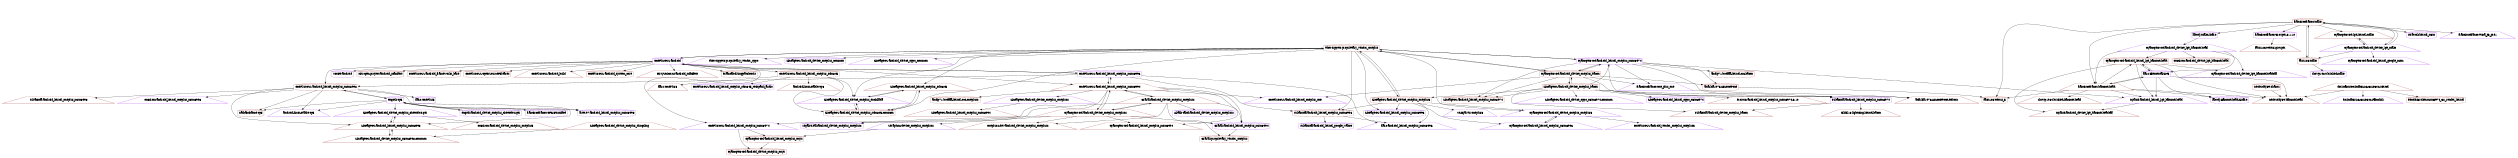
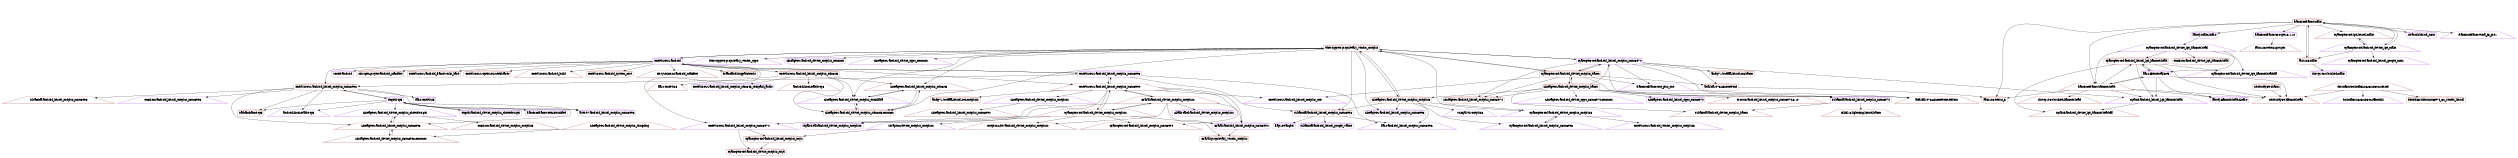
  digraph {
    node [color=brown shape=cylinder]
    "OnePlusOSS/android_kernel_oneplus_sdm845" [l="-26.414,-22.044"]
    "OnePlusOSS/android_kernel_oneplus_sdm845_techpack_audio" [color=purple l="-26.433,-22.063"]
    "LineageOS/android_kernel_oneplus_sdm845" [l="-26.401,-22.024" shape=trapezium]
    "android-linux-stable/op6" [l="-26.399,-22.071" shape=trapezium]
    "flar2/OnePlus6" [l="-26.42,-22.075" shape=trapezium]
    "LineageOS/android_device_oneplus_enchilada" [color=purple l="-26.386,-22.034" shape=trapezium]
    "LineageOS/android_device_oneplus_sdm845-common" [l="-26.389,-22.019"]
    "OnePlusOSS/android_kernel_oneplus_msm8998" [l="-26.523,-22.023"]
    "engstk/op5" [color=purple l="-26.553,-22.048"]
    "nathanchance/op5" [l="-26.529,-22.053"]
    "LineageOS/android_kernel_oneplus_msm8998" [l="-26.575,-22.032" shape=trapezium]
    "flar2/OnePlus5" [color=purple l="-26.543,-22.005"]
    "sultanxda/android_kernel_oneplus_msm8998" [l="-26.51,-22.045" shape=trapezium]
    "android-linux-stable/op5" [color=purple l="-26.549,-22.026" shape=trapezium]
    "omnirom/android_kernel_oneplus_msm8998" [color=purple l="-26.504,-22.032" shape=trapezium]
    "arter97/android_kernel_oneplus_msm8998" [color=purple l="-26.537,-22.038"]
    "engstk/android_device_oneplus_cheeseburger" [color=purple l="-26.555,-22.073"]
    "franciscofranco/OP5-5T-unified" [color=purple l="-26.572,-22.067"]
    "LineageOS/android_device_oneplus_cheeseburger" [color=purple l="-26.585,-22.049" shape=trapezium]
    "LineageOS/android_device_oneplus_msm8998-common" [l="-26.601,-22.027" shape=trapezium]
    "omnirom/android_device_oneplus_oneplus5" [l="-26.605,-22.062" shape=trapezium]
    "OnePlusOSS/android_kernel_oneplus_msm8996" [color=purple l="-26.47,-21.98"]
    "flar2/android_kernel_oneplus_msm8996" [color=purple l="-26.428,-21.969" shape=trapezium]
    "sultanxda/android_kernel_oneplus_msm8996" [l="-26.416,-21.982"]
    "OnePlusOSS/android" [color=purple l="-26.449,-21.997"]
    "OnePlusOSS/android_kernel_oneplus_msm8994" [l="-26.481,-21.944" shape=trapezium]
+   "frap129/angler" [color=purple l="-26.418,-22.005"]
    "sultanxda/android_kernel_google_wahoo" [color=purple l="-25.927,-21.332"]
    "TheMuppets/proprietary_vendor_oneplus" [l="-26.375,-21.991"]
    "MoKee/android" [color=purple l="-26.034,-21.207"]
    "nitrogen-project/android_manifest" [l="-26.031,-21.229"]
    "OnePlusOSS/android_frameworks_base" [l="-26.474,-22.011"]
    "OnePlusOSS/OpenSourceReleases" [l="-26.462,-22.024"]
    "OnePlusOSS/android_build" [l="-26.449,-21.977" shape=trapezium]
    "OnePlusOSS/android_system_core" [l="-26.445,-22.021"]
    "OnePlusOSS/android_kernel_oneplus_msm8974" [color=purple l="-26.454,-21.947" shape=trapezium]
    "DirtyUnicorns/android_manifest" [l="-26.031,-21.262" shape=trapezium]
    "erfanoabdi/imgpatchtools" [l="-25.818,-21.251"]
    "LineageOS/android_device_oneplus_oneplus2" [color=purple l="-26.532,-21.941" shape=trapezium]
    "Grarak/android_device_oneplus_oneplus2" [l="-26.49,-21.908" shape=trapezium]
    "Grarak/android_kernel_oneplus_msm8994" [color=purple l="-26.481,-21.919"]
    "CyanogenMod/android_device_oneplus_oneplus2" [l="-26.505,-21.919" shape=trapezium]
    "CyanogenMod/android_kernel_oneplus_msm8994" [l="-26.504,-21.938" shape=trapezium]
    "OnePlusOSS/android_kernel_oneplus_one" [color=purple l="-26.411,-21.947" shape=trapezium]
    "andip71/boeffla-kernel-oos-oneplus2" [l="-26.501,-21.954"]
    "CyanogenMod/android_device_oneplus_oneplus3" [color=purple l="-26.362,-21.95" shape=trapezium]
    "CyanogenMod/android_kernel_oneplus_msm8974" [color=purple l="-26.308,-21.966"]
    "LineageOS/android_kernel_oneplus_msm8996" [color=purple l="-26.394,-21.982"]
    "LineageOS/android_device_oneplus_oneplus3" [l="-26.382,-21.966"]
    "TheMuppets/proprietary_vendor_oppo" [color=purple l="-26.355,-22.006" shape=trapezium]
    "CyanogenMod/android_device_oneplus_bacon" [l="-26.337,-21.975"]
    "LineageOS/android_device_oneplus_common" [color=purple l="-26.362,-22.018"]
    "LineageOS/android_device_oppo_common" [color=purple l="-26.374,-22.011" shape=trapezium]
    "CyanogenMod/android_device_oneplus_onyx" [l="-26.453,-21.92"]
    "CyanogenMod/android_kernel_oneplus_onyx" [l="-26.44,-21.928"]
    "LineageOS/android_kernel_oneplus_msm8994" [l="-26.557,-21.935" shape=trapezium]
    "Grarak/proprietary_vendor_oneplus" [l="-26.476,-21.897"]
    "Altaf-Mahdi/android_device_oneplus_oneplus2" [color=purple l="-26.492,-21.883"]
    "regalstreak/android_device_oneplus_oneplus2" [color=purple l="-26.504,-21.894"]
    "oneplus2-dev/android_device_oneplus_oneplus2" [l="-26.513,-21.902" shape=trapezium]
    "Seraph08/device_oneplus_oneplus2" [color=purple l="-26.531,-21.906" shape=trapezium]
    "franciscofranco/Grouper-3.1.10" [color=purple l="-26.125,-21.945"]
    "faux123/Nexus-grouper" [l="-26.101,-21.939" shape=trapezium]
    "franciscofranco/mako" [l="-26.168,-21.957"]
    "faux123/mako" [l="-26.167,-21.983"]
    "CyanogenMod/lge-kernel-mako" [l="-26.135,-21.965" shape=trapezium]
    "stratosk/kernel_msm" [color=purple l="-26.167,-21.936"]
    "CyanogenMod/android_device_lge_mako" [color=purple l="-26.144,-21.981" shape=trapezium]
    "faux123/Nexus_5" [l="-26.231,-21.952"]
    "labodj/mako-linaro" [color=purple l="-26.185,-21.966"]
    "franciscofranco/hammerhead" [l="-26.212,-21.919" shape=trapezium]
    "franciscofranco/Tuna_JB_pre1" [color=purple l="-26.145,-21.936" shape=trapezium]
    "showp1984/bricked-mako" [color=purple l="-26.165,-22.006"]
    "CyanogenMod/android_kernel_google_msm" [color=purple l="-26.119,-21.998" shape=trapezium]
    "CyanogenMod/android_device_lge_hammerhead" [color=purple l="-26.189,-21.888" shape=trapezium]
    "CyanogenMod/android_kernel_lge_hammerhead" [l="-26.204,-21.902"]
    "myfluxi/android_kernel_lge_hammerhead" [color=purple l="-26.243,-21.925" shape=trapezium]
    "flar2/ElementalX-N5" [color=purple l="-26.22,-21.897"]
    "neobuddy89/hammerhead" [l="-26.211,-21.878" shape=trapezium]
    "labodj/Hammerhead-Linaro" [color=purple l="-26.235,-21.898"]
    "showp1984/bricked-hammerhead" [l="-26.244,-21.91" shape=trapezium]
    "CyanogenMod/android_device_lge_hammerheadcaf" [color=purple l="-26.177,-21.902" shape=trapezium]
    "myfluxi/android_device_lge_hammerheadcaf" [l="-26.228,-21.914" shape=trapezium]
    "CyanogenMod/android_kernel_oneplus_msm8996" [color=purple l="-26.374,-21.938" shape=trapezium]
    "OnePlusOSS/android_vendor_oneplus_oneplus3" [color=purple l="-26.353,-21.923" shape=trapezium]
    "LineageOS/android_kernel_oneplus_msm8974" [l="-26.315,-21.982"]
    "sultanxda/android_kernel_oneplus_msm8974" [color=purple l="-26.298,-21.992"]
    "franciscofranco/one_plus_one" [color=purple l="-26.291,-21.97" shape=trapezium]
    "anarkia1976/AK-OnePone" [l="-26.325,-21.95"]
    "andip71/boeffla-kernel-cm-bacon" [l="-26.299,-21.94"]
    "anarkia1976/AK-OnePone-Reborn" [l="-26.286,-21.955" shape=trapezium]
    "MSF-Jarvis/oneplus3" [color=purple l="-26.391,-21.929" shape=trapezium]
    "LineageOS/android_device_oneplus_bacon" [l="-26.323,-22"]
    "sultanxda/android_device_oneplus_bacon" [l="-26.298,-22.012" shape=trapezium]
    "nikhil18/lightning-kernel-bacon" [l="-26.271,-22.005" shape=trapezium]
    "LineageOS/android_device_oppo_msm8974-common" [color=purple l="-26.315,-22.023" shape=trapezium]
    "LineageOS/android_kernel_oppo_msm8974" [color=purple l="-26.329,-22.029"]
    "erorcun/android_kernel_oneplus_msm8974-3.10" [l="-26.303,-22.028" shape=trapezium]
    "omnirom/android_device_lge_hammerhead" [l="-26.167,-21.872"]
    "LineageOS/android_device_oneplus_dumpling" [l="-26.63,-22.024" shape=trapezium]
    "neobuddy89/shamu" [l="-26.223,-21.854"]
    "dorimanx/Dorimanx-LG-G2-D802-Kernel" [l="-26.197,-21.844" shape=trapezium]
    "dorimanx/LG-G2-D802-Ramdisk" [color=purple l="-26.2,-21.826" shape=trapezium]
    "RenderBroken/msm8974_G2_render_kernel" [l="-26.181,-21.828"]
    "OnePlusOSS/android_kernel_oneplus_sdm845" -> "OnePlusOSS/android_kernel_oneplus_sdm845_techpack_audio"
+   "OnePlusOSS/android_kernel_oneplus_sdm845" -> "LineageOS/android_kernel_oneplus_sdm845"
    "OnePlusOSS/android_kernel_oneplus_sdm845" -> "android-linux-stable/op6"
    "OnePlusOSS/android_kernel_oneplus_sdm845" -> "flar2/OnePlus6"
    "OnePlusOSS/android_kernel_oneplus_sdm845" -> "LineageOS/android_device_oneplus_enchilada"
    "OnePlusOSS/android_kernel_oneplus_sdm845" -> "LineageOS/android_device_oneplus_sdm845-common"
    "LineageOS/android_kernel_oneplus_sdm845" -> "LineageOS/android_device_oneplus_enchilada"
    "LineageOS/android_kernel_oneplus_sdm845" -> "LineageOS/android_device_oneplus_sdm845-common"
    "LineageOS/android_device_oneplus_enchilada" -> "LineageOS/android_kernel_oneplus_sdm845"
    "LineageOS/android_device_oneplus_enchilada" -> "LineageOS/android_device_oneplus_sdm845-common"
    "LineageOS/android_device_oneplus_sdm845-common" -> "LineageOS/android_kernel_oneplus_sdm845"
    "LineageOS/android_device_oneplus_sdm845-common" -> "LineageOS/android_device_oneplus_enchilada"
    "OnePlusOSS/android_kernel_oneplus_msm8998" -> "engstk/op5"
    "OnePlusOSS/android_kernel_oneplus_msm8998" -> "nathanchance/op5"
    "OnePlusOSS/android_kernel_oneplus_msm8998" -> "LineageOS/android_kernel_oneplus_msm8998"
    "OnePlusOSS/android_kernel_oneplus_msm8998" -> "flar2/OnePlus5"
    "OnePlusOSS/android_kernel_oneplus_msm8998" -> "sultanxda/android_kernel_oneplus_msm8998"
    "OnePlusOSS/android_kernel_oneplus_msm8998" -> "android-linux-stable/op5"
    "OnePlusOSS/android_kernel_oneplus_msm8998" -> "omnirom/android_kernel_oneplus_msm8998"
    "OnePlusOSS/android_kernel_oneplus_msm8998" -> "arter97/android_kernel_oneplus_msm8998"
    "engstk/op5" -> "OnePlusOSS/android_kernel_oneplus_msm8998"
    "engstk/op5" -> "nathanchance/op5"
    "engstk/op5" -> "LineageOS/android_kernel_oneplus_msm8998"
    "engstk/op5" -> "android-linux-stable/op5"
    "engstk/op5" -> "arter97/android_kernel_oneplus_msm8998"
    "engstk/op5" -> "engstk/android_device_oneplus_cheeseburger"
    "engstk/op5" -> "franciscofranco/OP5-5T-unified"
    "engstk/op5" -> "LineageOS/android_device_oneplus_cheeseburger"
    "LineageOS/android_kernel_oneplus_msm8998" -> "LineageOS/android_device_oneplus_cheeseburger"
    "LineageOS/android_kernel_oneplus_msm8998" -> "LineageOS/android_device_oneplus_msm8998-common"
    "engstk/android_device_oneplus_cheeseburger" -> "engstk/op5"
    "LineageOS/android_device_oneplus_cheeseburger" -> "LineageOS/android_kernel_oneplus_msm8998"
    "LineageOS/android_device_oneplus_cheeseburger" -> "omnirom/android_device_oneplus_oneplus5"
    "LineageOS/android_device_oneplus_msm8998-common" -> "LineageOS/android_kernel_oneplus_msm8998"
    "OnePlusOSS/android_kernel_oneplus_msm8996" -> "OnePlusOSS/android_kernel_oneplus_msm8998"
    "OnePlusOSS/android_kernel_oneplus_msm8996" -> "flar2/android_kernel_oneplus_msm8996"
    "OnePlusOSS/android_kernel_oneplus_msm8996" -> "sultanxda/android_kernel_oneplus_msm8996"
    "OnePlusOSS/android_kernel_oneplus_msm8996" -> "OnePlusOSS/android"
    "OnePlusOSS/android_kernel_oneplus_msm8996" -> "OnePlusOSS/android_kernel_oneplus_msm8994"
    "sultanxda/android_kernel_oneplus_msm8996" -> "flar2/android_kernel_oneplus_msm8996"
+   "sultanxda/android_kernel_oneplus_msm8996" -> "frap129/angler"
    "sultanxda/android_kernel_oneplus_msm8996" -> "sultanxda/android_kernel_google_wahoo" [e=1]
    "OnePlusOSS/android" -> "OnePlusOSS/android_kernel_oneplus_sdm845"
    "OnePlusOSS/android" -> "OnePlusOSS/android_kernel_oneplus_msm8998"
    "OnePlusOSS/android" -> "OnePlusOSS/android_kernel_oneplus_msm8996"
    "OnePlusOSS/android" -> "OnePlusOSS/android_kernel_oneplus_msm8994"
    "OnePlusOSS/android" -> "TheMuppets/proprietary_vendor_oneplus"
    "OnePlusOSS/android" -> "MoKee/android" [e=1]
    "OnePlusOSS/android" -> "nitrogen-project/android_manifest" [e=1]
    "OnePlusOSS/android" -> "OnePlusOSS/android_frameworks_base"
    "OnePlusOSS/android" -> "OnePlusOSS/OpenSourceReleases"
    "OnePlusOSS/android" -> "OnePlusOSS/android_build"
    "OnePlusOSS/android" -> "OnePlusOSS/android_system_core"
    "OnePlusOSS/android" -> "OnePlusOSS/android_kernel_oneplus_msm8974"
    "OnePlusOSS/android" -> "DirtyUnicorns/android_manifest" [e=1]
    "OnePlusOSS/android" -> "erfanoabdi/imgpatchtools" [e=1]
    "OnePlusOSS/android_kernel_oneplus_msm8994" -> "OnePlusOSS/android_kernel_oneplus_msm8996"
    "OnePlusOSS/android_kernel_oneplus_msm8994" -> "OnePlusOSS/android_kernel_oneplus_msm8974"
    "OnePlusOSS/android_kernel_oneplus_msm8994" -> "LineageOS/android_device_oneplus_oneplus2"
    "OnePlusOSS/android_kernel_oneplus_msm8994" -> "Grarak/android_device_oneplus_oneplus2"
    "OnePlusOSS/android_kernel_oneplus_msm8994" -> "Grarak/android_kernel_oneplus_msm8994"
    "OnePlusOSS/android_kernel_oneplus_msm8994" -> "CyanogenMod/android_device_oneplus_oneplus2"
    "OnePlusOSS/android_kernel_oneplus_msm8994" -> "CyanogenMod/android_kernel_oneplus_msm8994"
    "OnePlusOSS/android_kernel_oneplus_msm8994" -> "OnePlusOSS/android_kernel_oneplus_one"
    "OnePlusOSS/android_kernel_oneplus_msm8994" -> "andip71/boeffla-kernel-oos-oneplus2"
    "TheMuppets/proprietary_vendor_oneplus" -> "LineageOS/android_kernel_oneplus_sdm845"
    "TheMuppets/proprietary_vendor_oneplus" -> "LineageOS/android_device_oneplus_enchilada"
    "TheMuppets/proprietary_vendor_oneplus" -> "LineageOS/android_device_oneplus_sdm845-common"
    "TheMuppets/proprietary_vendor_oneplus" -> "sultanxda/android_kernel_oneplus_msm8996"
    "TheMuppets/proprietary_vendor_oneplus" -> "OnePlusOSS/android"
    "TheMuppets/proprietary_vendor_oneplus" -> "CyanogenMod/android_device_oneplus_oneplus3"
    "TheMuppets/proprietary_vendor_oneplus" -> "CyanogenMod/android_kernel_oneplus_msm8974"
    "TheMuppets/proprietary_vendor_oneplus" -> "LineageOS/android_kernel_oneplus_msm8996"
    "TheMuppets/proprietary_vendor_oneplus" -> "LineageOS/android_device_oneplus_oneplus3"
    "TheMuppets/proprietary_vendor_oneplus" -> "TheMuppets/proprietary_vendor_oppo"
    "TheMuppets/proprietary_vendor_oneplus" -> "CyanogenMod/android_device_oneplus_bacon"
    "TheMuppets/proprietary_vendor_oneplus" -> "LineageOS/android_device_oneplus_common"
    "TheMuppets/proprietary_vendor_oneplus" -> "LineageOS/android_device_oppo_common"
    "OnePlusOSS/android_kernel_oneplus_msm8974" -> "CyanogenMod/android_device_oneplus_onyx"
    "OnePlusOSS/android_kernel_oneplus_msm8974" -> "CyanogenMod/android_kernel_oneplus_onyx"
    "LineageOS/android_device_oneplus_oneplus2" -> "LineageOS/android_kernel_oneplus_msm8994"
    "Grarak/android_device_oneplus_oneplus2" -> "OnePlusOSS/android_kernel_oneplus_msm8994"
    "Grarak/android_device_oneplus_oneplus2" -> "Grarak/android_kernel_oneplus_msm8994"
    "Grarak/android_device_oneplus_oneplus2" -> "CyanogenMod/android_device_oneplus_oneplus2"
    "Grarak/android_device_oneplus_oneplus2" -> "Grarak/proprietary_vendor_oneplus"
    "Grarak/android_device_oneplus_oneplus2" -> "Altaf-Mahdi/android_device_oneplus_oneplus2"
    "Grarak/android_device_oneplus_oneplus2" -> "regalstreak/android_device_oneplus_oneplus2"
    "Grarak/android_device_oneplus_oneplus2" -> "oneplus2-dev/android_device_oneplus_oneplus2"
    "Grarak/android_kernel_oneplus_msm8994" -> "Grarak/proprietary_vendor_oneplus"
    "CyanogenMod/android_device_oneplus_oneplus2" -> "OnePlusOSS/android_kernel_oneplus_msm8994"
    "CyanogenMod/android_device_oneplus_oneplus2" -> "Grarak/android_device_oneplus_oneplus2"
    "CyanogenMod/android_device_oneplus_oneplus2" -> "Grarak/android_kernel_oneplus_msm8994"
    "CyanogenMod/android_device_oneplus_oneplus2" -> "CyanogenMod/android_kernel_oneplus_msm8994"
    "CyanogenMod/android_device_oneplus_oneplus2" -> "regalstreak/android_device_oneplus_oneplus2"
    "CyanogenMod/android_device_oneplus_oneplus2" -> "oneplus2-dev/android_device_oneplus_oneplus2"
    "CyanogenMod/android_device_oneplus_oneplus2" -> "Seraph08/device_oneplus_oneplus2"
    "CyanogenMod/android_device_oneplus_oneplus3" -> "CyanogenMod/android_kernel_oneplus_msm8996"
    "CyanogenMod/android_device_oneplus_oneplus3" -> "OnePlusOSS/android_vendor_oneplus_oneplus3"
    "CyanogenMod/android_kernel_oneplus_msm8974" -> "TheMuppets/proprietary_vendor_oneplus"
    "CyanogenMod/android_kernel_oneplus_msm8974" -> "CyanogenMod/android_device_oneplus_bacon"
    "CyanogenMod/android_kernel_oneplus_msm8974" -> "myfluxi/android_kernel_lge_hammerhead"
    "CyanogenMod/android_kernel_oneplus_msm8974" -> "LineageOS/android_kernel_oneplus_msm8974"
    "CyanogenMod/android_kernel_oneplus_msm8974" -> "sultanxda/android_kernel_oneplus_msm8974"
    "CyanogenMod/android_kernel_oneplus_msm8974" -> "franciscofranco/one_plus_one"
    "CyanogenMod/android_kernel_oneplus_msm8974" -> "anarkia1976/AK-OnePone"
    "CyanogenMod/android_kernel_oneplus_msm8974" -> "andip71/boeffla-kernel-cm-bacon"
    "CyanogenMod/android_kernel_oneplus_msm8974" -> "anarkia1976/AK-OnePone-Reborn"
    "LineageOS/android_device_oneplus_oneplus3" -> "flar2/android_kernel_oneplus_msm8996"
    "LineageOS/android_device_oneplus_oneplus3" -> "sultanxda/android_kernel_oneplus_msm8996"
    "LineageOS/android_device_oneplus_oneplus3" -> "TheMuppets/proprietary_vendor_oneplus"
    "LineageOS/android_device_oneplus_oneplus3" -> "CyanogenMod/android_device_oneplus_oneplus3"
    "LineageOS/android_device_oneplus_oneplus3" -> "LineageOS/android_kernel_oneplus_msm8996"
    "LineageOS/android_device_oneplus_oneplus3" -> "CyanogenMod/android_kernel_oneplus_msm8996"
    "LineageOS/android_device_oneplus_oneplus3" -> "MSF-Jarvis/oneplus3"
    "CyanogenMod/android_device_oneplus_bacon" -> "TheMuppets/proprietary_vendor_oneplus"
    "CyanogenMod/android_device_oneplus_bacon" -> "OnePlusOSS/android_kernel_oneplus_one"
    "CyanogenMod/android_device_oneplus_bacon" -> "CyanogenMod/android_kernel_oneplus_msm8974"
    "CyanogenMod/android_device_oneplus_bacon" -> "LineageOS/android_kernel_oneplus_msm8974"
    "CyanogenMod/android_device_oneplus_bacon" -> "sultanxda/android_kernel_oneplus_msm8974"
    "CyanogenMod/android_device_oneplus_bacon" -> "franciscofranco/one_plus_one"
    "CyanogenMod/android_device_oneplus_bacon" -> "anarkia1976/AK-OnePone"
    "CyanogenMod/android_device_oneplus_bacon" -> "LineageOS/android_device_oneplus_bacon"
    "CyanogenMod/android_kernel_oneplus_onyx" -> "CyanogenMod/android_device_oneplus_onyx"
    "Seraph08/device_oneplus_oneplus2" -> "CyanogenMod/android_kernel_oneplus_onyx"
    "franciscofranco/Grouper-3.1.10" -> "faux123/Nexus-grouper"
    "franciscofranco/mako" -> "franciscofranco/Grouper-3.1.10"
    "franciscofranco/mako" -> "faux123/mako"
    "franciscofranco/mako" -> "CyanogenMod/lge-kernel-mako"
    "franciscofranco/mako" -> "stratosk/kernel_msm"
    "franciscofranco/mako" -> "CyanogenMod/android_device_lge_mako"
    "franciscofranco/mako" -> "faux123/Nexus_5"
    "franciscofranco/mako" -> "labodj/mako-linaro"
    "franciscofranco/mako" -> "franciscofranco/hammerhead"
    "franciscofranco/mako" -> "franciscofranco/Tuna_JB_pre1"
    "faux123/mako" -> "franciscofranco/mako"
    "faux123/mako" -> "showp1984/bricked-mako"
    "CyanogenMod/lge-kernel-mako" -> "CyanogenMod/android_device_lge_mako"
    "CyanogenMod/android_device_lge_mako" -> "franciscofranco/mako"
    "CyanogenMod/android_device_lge_mako" -> "faux123/mako"
    "CyanogenMod/android_device_lge_mako" -> "CyanogenMod/lge-kernel-mako"
    "CyanogenMod/android_device_lge_mako" -> "CyanogenMod/android_kernel_google_msm"
    "labodj/mako-linaro" -> "CyanogenMod/android_device_lge_hammerhead"
    "franciscofranco/hammerhead" -> "faux123/Nexus_5"
    "franciscofranco/hammerhead" -> "CyanogenMod/android_kernel_lge_hammerhead"
    "franciscofranco/hammerhead" -> "myfluxi/android_kernel_lge_hammerhead"
    "franciscofranco/hammerhead" -> "flar2/ElementalX-N5"
    "franciscofranco/hammerhead" -> "neobuddy89/hammerhead"
    "franciscofranco/hammerhead" -> "labodj/Hammerhead-Linaro"
    "franciscofranco/hammerhead" -> "showp1984/bricked-hammerhead"
    "CyanogenMod/android_device_lge_hammerhead" -> "franciscofranco/hammerhead"
    "CyanogenMod/android_device_lge_hammerhead" -> "CyanogenMod/android_kernel_lge_hammerhead"
    "CyanogenMod/android_device_lge_hammerhead" -> "flar2/ElementalX-N5"
    "CyanogenMod/android_device_lge_hammerhead" -> "CyanogenMod/android_device_lge_hammerheadcaf"
    "CyanogenMod/android_device_lge_hammerhead" -> "omnirom/android_device_lge_hammerhead"
    "CyanogenMod/android_kernel_lge_hammerhead" -> "myfluxi/android_kernel_lge_hammerhead"
    "CyanogenMod/android_kernel_lge_hammerhead" -> "flar2/ElementalX-N5"
    "CyanogenMod/android_kernel_lge_hammerhead" -> "neobuddy89/hammerhead"
    "CyanogenMod/android_kernel_lge_hammerhead" -> "CyanogenMod/android_device_lge_hammerheadcaf"
    "CyanogenMod/android_kernel_lge_hammerhead" -> "myfluxi/android_device_lge_hammerheadcaf"
    "myfluxi/android_kernel_lge_hammerhead" -> "myfluxi/android_device_lge_hammerheadcaf"
    "flar2/ElementalX-N5" -> "franciscofranco/hammerhead"
    "flar2/ElementalX-N5" -> "CyanogenMod/android_kernel_lge_hammerhead"
    "flar2/ElementalX-N5" -> "myfluxi/android_kernel_lge_hammerhead"
    "flar2/ElementalX-N5" -> "neobuddy89/hammerhead"
    "flar2/ElementalX-N5" -> "labodj/Hammerhead-Linaro"
    "CyanogenMod/android_kernel_oneplus_msm8996" -> "CyanogenMod/android_device_oneplus_oneplus3"
    "sultanxda/android_kernel_oneplus_msm8974" -> "sultanxda/android_device_oneplus_bacon"
    "sultanxda/android_kernel_oneplus_msm8974" -> "nikhil18/lightning-kernel-bacon"
    "franciscofranco/one_plus_one" -> "anarkia1976/AK-OnePone-Reborn"
    "anarkia1976/AK-OnePone" -> "faux123/Nexus_5"
    "LineageOS/android_device_oneplus_bacon" -> "CyanogenMod/android_kernel_oneplus_msm8974"
    "LineageOS/android_device_oneplus_bacon" -> "LineageOS/android_device_oneplus_oneplus3"
    "LineageOS/android_device_oneplus_bacon" -> "CyanogenMod/android_device_oneplus_bacon"
    "LineageOS/android_device_oneplus_bacon" -> "LineageOS/android_kernel_oneplus_msm8974"
    "LineageOS/android_device_oneplus_bacon" -> "sultanxda/android_kernel_oneplus_msm8974"
    "LineageOS/android_device_oneplus_bacon" -> "sultanxda/android_device_oneplus_bacon"
    "LineageOS/android_device_oneplus_bacon" -> "LineageOS/android_device_oppo_msm8974-common"
    "LineageOS/android_device_oneplus_bacon" -> "LineageOS/android_kernel_oppo_msm8974"
    "LineageOS/android_device_oneplus_bacon" -> "erorcun/android_kernel_oneplus_msm8974-3.10"
    "LineageOS/android_device_oneplus_dumpling" -> "LineageOS/android_device_oneplus_msm8998-common"
    "neobuddy89/shamu" -> "neobuddy89/hammerhead"
    "dorimanx/Dorimanx-LG-G2-D802-Kernel" -> "neobuddy89/hammerhead"
    "dorimanx/Dorimanx-LG-G2-D802-Kernel" -> "dorimanx/LG-G2-D802-Ramdisk"
    "dorimanx/Dorimanx-LG-G2-D802-Kernel" -> "RenderBroken/msm8974_G2_render_kernel"
  }
